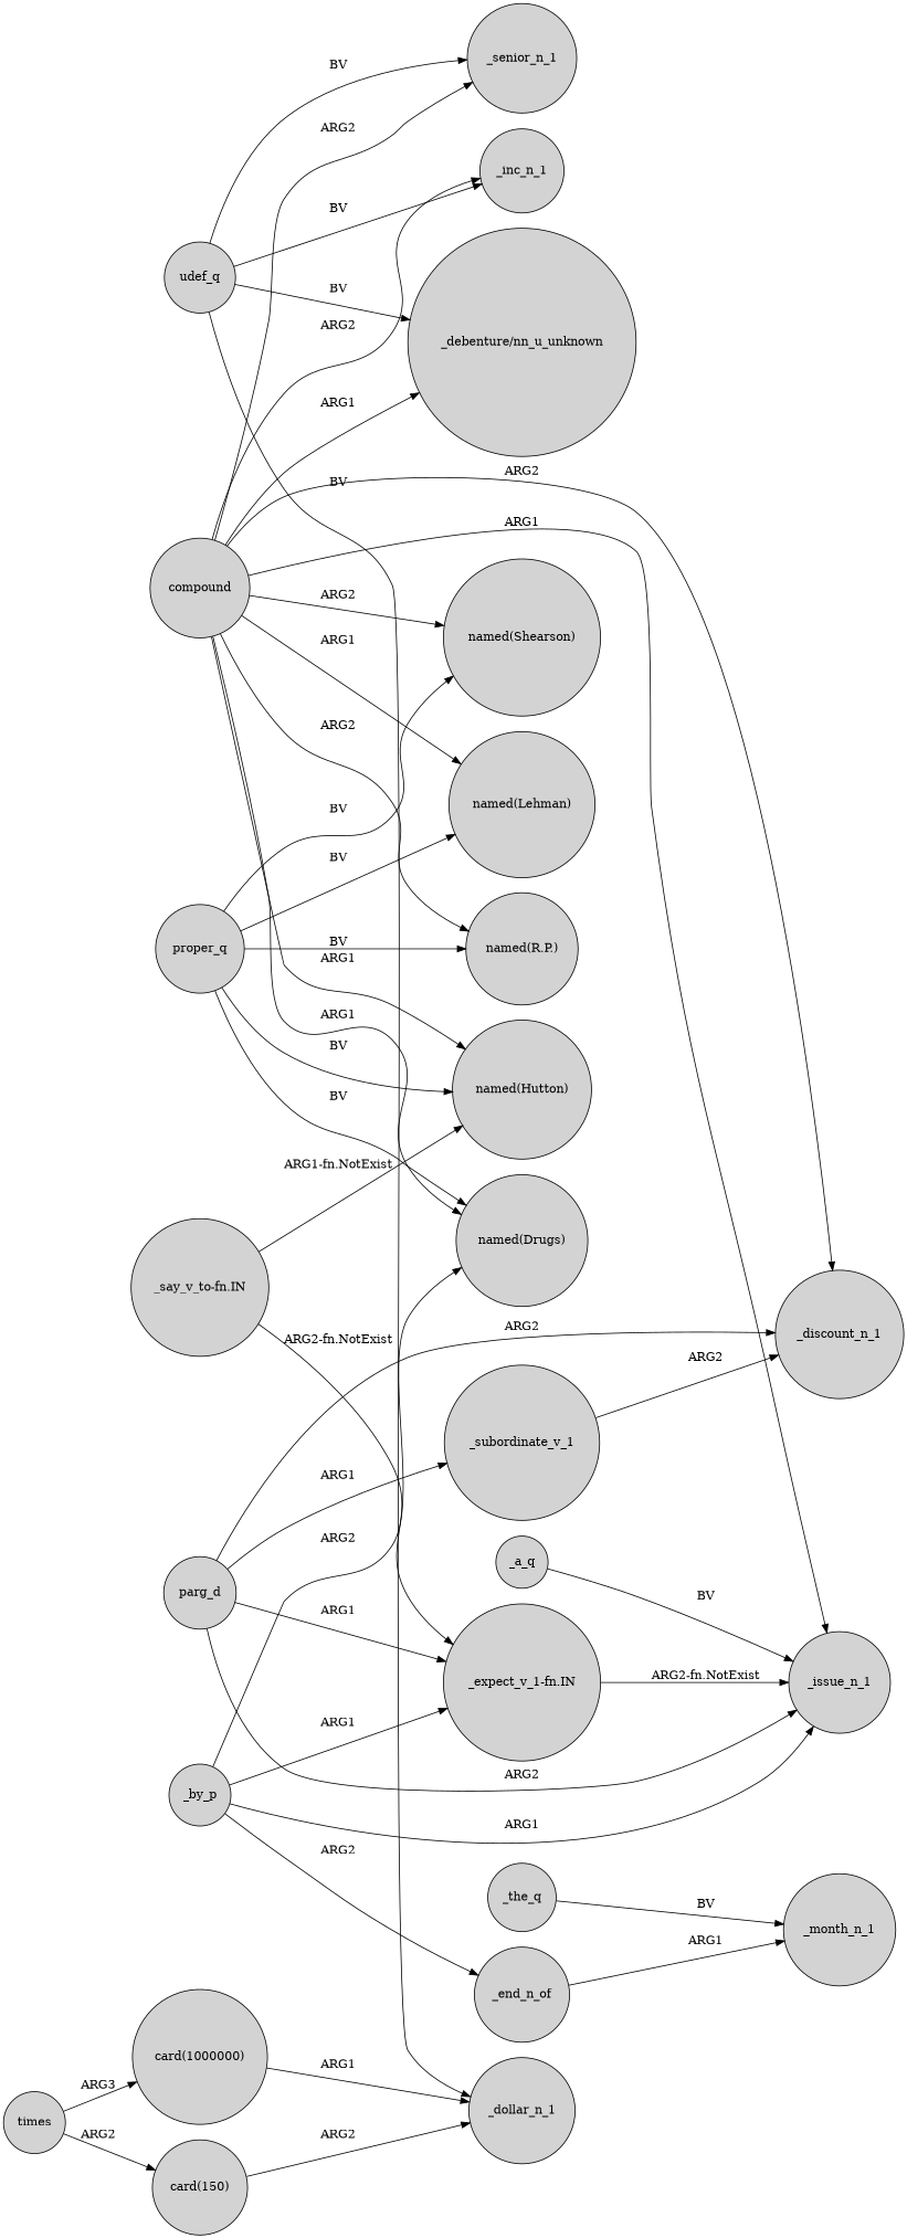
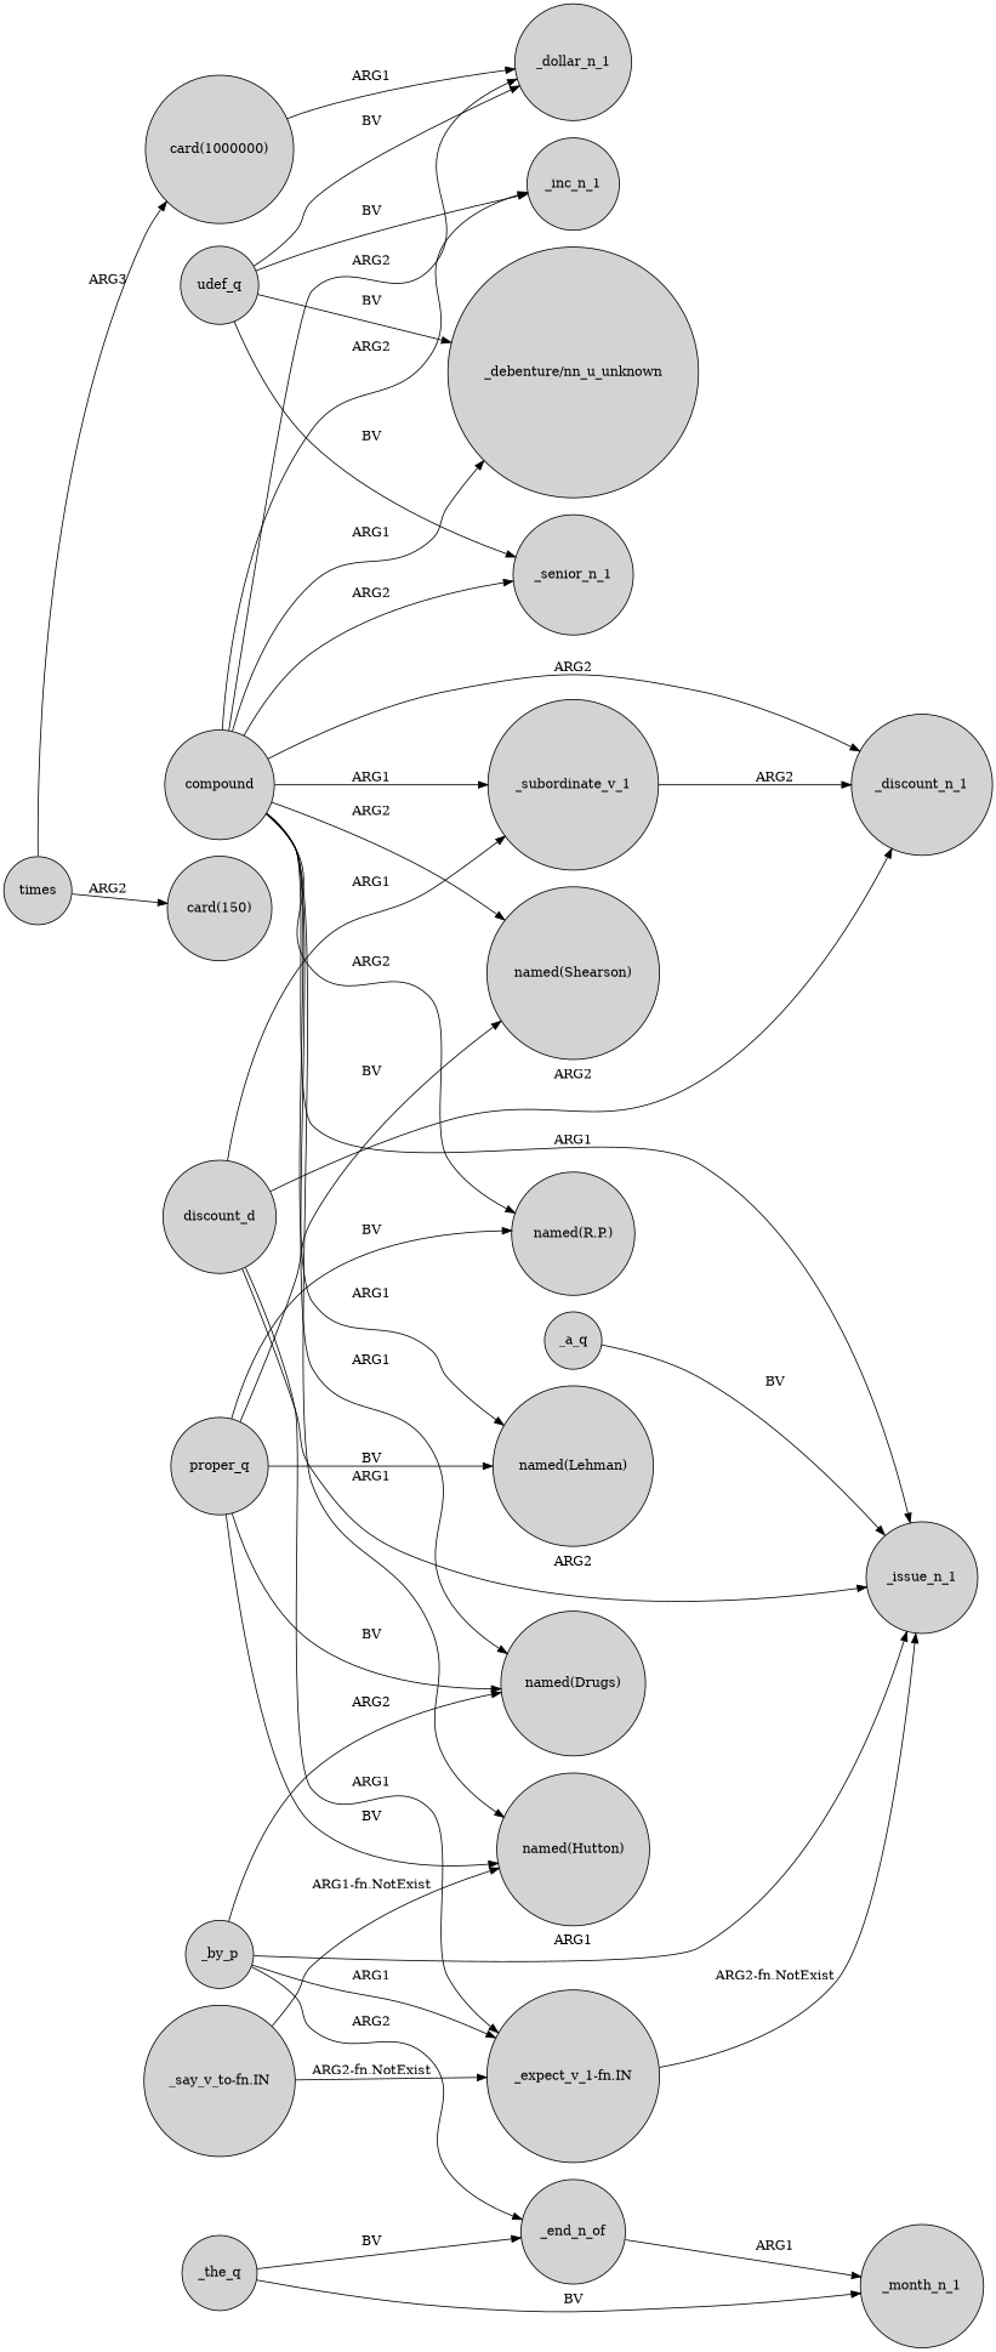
  digraph {
    rankdir=LR
    node [shape=circle style=filled]
    udef_q
    "_debenture/nn_u_unknown"
    _dollar_n_1
    _inc_n_1
    _senior_n_1
-   parg_d
+   parg_d [label=discount_d]
    _discount_n_1
    "_expect_v_1-fn.IN"
    _issue_n_1
    _subordinate_v_1
    "card(1000000)"
    proper_q
    "named(Drugs)"
    "named(Shearson)"
    "named(R.P.)"
    "named(Hutton)"
    "named(Lehman)"
    _the_q
    _end_n_of
    _month_n_1
    _a_q
    "_say_v_to-fn.IN"
    _by_p
    compound
    times
    "card(150)"
    udef_q -> "_debenture/nn_u_unknown" [label=BV]
    udef_q -> _dollar_n_1 [label=BV]
    udef_q -> _inc_n_1 [label=BV]
    udef_q -> _senior_n_1 [label=BV]
    parg_d -> _discount_n_1 [label=ARG2]
    parg_d -> "_expect_v_1-fn.IN" [label=ARG1]
    parg_d -> _issue_n_1 [label=ARG2]
    parg_d -> _subordinate_v_1 [label=ARG1]
    "_expect_v_1-fn.IN" -> _issue_n_1 [label="ARG2-fn.NotExist"]
    _subordinate_v_1 -> _discount_n_1 [label=ARG2]
    "card(1000000)" -> _dollar_n_1 [label=ARG1]
    proper_q -> "named(Drugs)" [label=BV]
    proper_q -> "named(Shearson)" [label=BV]
    proper_q -> "named(R.P.)" [label=BV]
    proper_q -> "named(Hutton)" [label=BV]
    proper_q -> "named(Lehman)" [label=BV]
+   _the_q -> _end_n_of [label=BV]
    _the_q -> _month_n_1 [label=BV]
    _end_n_of -> _month_n_1 [label=ARG1]
    _a_q -> _issue_n_1 [label=BV]
    "_say_v_to-fn.IN" -> "_expect_v_1-fn.IN" [label="ARG2-fn.NotExist"]
    "_say_v_to-fn.IN" -> "named(Hutton)" [label="ARG1-fn.NotExist"]
    _by_p -> "_expect_v_1-fn.IN" [label=ARG1]
    _by_p -> _issue_n_1 [label=ARG1]
    _by_p -> "named(Drugs)" [label=ARG2]
    _by_p -> _end_n_of [label=ARG2]
    compound -> "_debenture/nn_u_unknown" [label=ARG1]
-   "card(150)" -> _dollar_n_1 [label=ARG2]
+   compound -> _dollar_n_1 [label=ARG2]
    compound -> _inc_n_1 [label=ARG2]
    compound -> _senior_n_1 [label=ARG2]
    compound -> _discount_n_1 [label=ARG2]
    compound -> _issue_n_1 [label=ARG1]
+   compound -> _subordinate_v_1 [label=ARG1]
    compound -> "named(Drugs)" [label=ARG1]
    compound -> "named(Shearson)" [label=ARG2]
    compound -> "named(R.P.)" [label=ARG2]
    compound -> "named(Hutton)" [label=ARG1]
    compound -> "named(Lehman)" [label=ARG1]
    times -> "card(1000000)" [label=ARG3]
    times -> "card(150)" [label=ARG2]
  }
